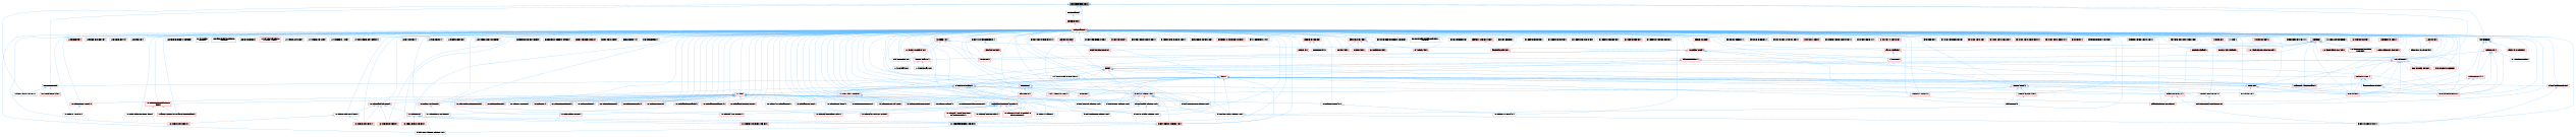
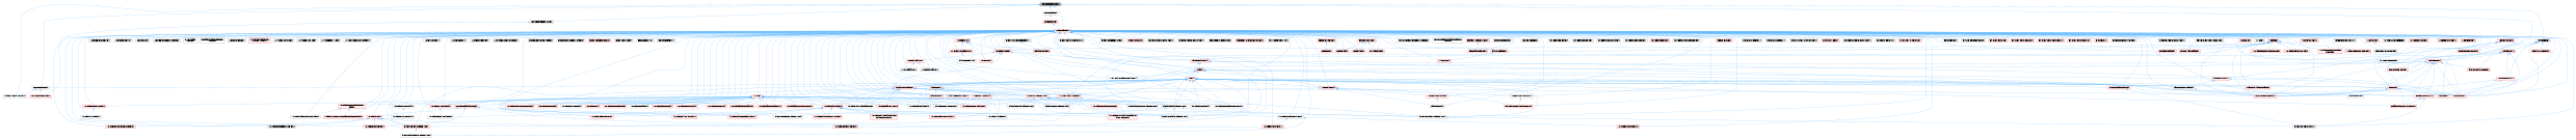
  digraph {
    node [color=red fillcolor="#FFF0F0" fontname=Helvetica fontsize=10 shape=box style=filled]
    edge [color=steelblue1 dir=back fontname=Helvetica fontsize=10 labelfontname=Helvetica labelfontsize=10 style=solid]
    n1 [color=gray40 fillcolor=grey60 fontcolor=black height=0.2 label="RemoteObjectTypes.h" width=0.4]
    n2 [color=grey40 fillcolor=white height=0.2 label="RemoteExecutor.h" width=0.4]
    n3 [color=grey40 fillcolor=white height=0.2 label="UObjectMigrationContext.h" width=0.4]
    n4 [color=grey40 fillcolor=white height=0.2 label="RemoteObject.h" width=0.4]
    n5 [height=0.2 label="UObjectGlobals.h" width=0.4]
    n6 [color=grey40 fillcolor=white height=0.2 label="UObjectBase.h" width=0.4]
    n7 [height=0.2 label="WeakObjectPtr.h" width=0.4]
+   n8 [color=grey40 fillcolor=white height=0.2 label="RemoteObjectPathName.h" width=0.4]
    n9 [height=0.2 label="RemoteObjectTransfer.h" width=0.4]
    n10 [height=0.2 label="ObjectHandle.h" width=0.4]
    n11 [height=0.2 label="AIController.h" width=0.4]
    n12 [color=grey40 fillcolor=white height=0.2 label="DetourCrowdAIController.h" width=0.4]
    n13 [height=0.2 label="AIPerceptionSystem.h" width=0.4]
    n14 [height=0.2 label="AISenseConfig.h" width=0.4]
    n15 [color=grey40 fillcolor=white height=0.2 label="AISenseEvent_Hearing.h" width=0.4]
    n16 [color=grey40 fillcolor=white height=0.2 label="AISense_Blueprint.h" width=0.4]
    n17 [color=grey40 fillcolor=white height=0.2 label="ActorChannel.h" width=0.4]
    n18 [height=0.2 label="ActorComponent.h" width=0.4]
    n19 [height=0.2 label="BlackboardComponent.h" width=0.4]
    n20 [color=grey40 fillcolor=white height=0.2 label="BlueprintComponentNodeSpawner.h" width=0.4]
    n21 [height=0.2 label="Character.h" width=0.4]
    n22 [color=grey40 fillcolor=white height=0.2 label="ActorElementDetailsInterface.h" width=0.4]
    n23 [color=grey40 fillcolor=white height=0.2 label="DynamicCast\lInterface.h" width=0.4]
    n24 [color=grey40 fillcolor=white height=0.2 label="ActorElementEditorSelection\lInterface.h" width=0.4]
    n25 [color=grey40 fillcolor=white height=0.2 label="ActorExporterT3D.h" width=0.4]
    n26 [height=0.2 label="AnimBlueprintExtension\l_PropertyAccess.h" width=0.4]
    n27 [color=grey40 fillcolor=white height=0.2 label="AnimGraphAttributes.h" width=0.4]
    n28 [color=grey40 fillcolor=white height=0.2 label="AnimStateAliasNode.h" width=0.4]
    n29 [color=grey40 fillcolor=white height=0.2 label="AnimStateEntryNode.h" width=0.4]
    n30 [color=grey40 fillcolor=white height=0.2 label="AnimationStateMachineGraph.h" width=0.4]
    n31 [height=0.2 label="AnyButtonInputBehavior.h" width=0.4]
    n32 [color=grey40 fillcolor=white height=0.2 label="ClickDragBehavior.h" width=0.4]
    n33 [color=grey40 fillcolor=white height=0.2 label="ArchiveScriptReferenceCollector.h" width=0.4]
    n34 [height=0.2 label="AssetData.h" width=0.4]
    n35 [height=0.2 label="AudioWidgetSubsystem.h" width=0.4]
    n36 [color=grey40 fillcolor=white height=0.2 label="BlueprintAssetNodeSpawner.h" width=0.4]
    n37 [height=0.2 label="EdGraphSchema_K2.h" width=0.4]
    n38 [color=grey40 fillcolor=white height=0.2 label="BlueprintTypePromotion.h" width=0.4]
    n39 [height=0.2 label="EdGraphSchema_K2_Actions.h" width=0.4]
    n40 [height=0.2 label="EditorEngine.h" width=0.4]
    n41 [color=grey40 fillcolor=white height=0.2 label="AssetImportTask.h" width=0.4]
    n42 [color=grey40 fillcolor=white height=0.2 label="AsyncPackageLoader.h" width=0.4]
    n43 [color=grey40 fillcolor=white height=0.2 label="AudioBusFactory.h" width=0.4]
    n44 [color=grey40 fillcolor=white height=0.2 label="AudioEditorSettings.h" width=0.4]
    n45 [height=0.2 label="AudioPanelWidgetInterface.h" width=0.4]
    n46 [color=grey40 fillcolor=white height=0.2 label="AutomatedAssetImportData.h" width=0.4]
    n47 [color=grey40 fillcolor=white height=0.2 label="AxisAngleGizmo.h" width=0.4]
    n48 [color=grey40 fillcolor=white height=0.2 label="AxisPositionGizmo.h" width=0.4]
    n49 [height=0.2 label="AxisSources.h" width=0.4]
    n50 [color=grey40 fillcolor=white height=0.2 label="BTDecorator_BlueprintBase.h" width=0.4]
    n51 [color=grey40 fillcolor=white height=0.2 label="BTDecorator_IsBBEntryOfClass.h" width=0.4]
    n52 [height=0.2 label="BTService_DefaultFocus.h" width=0.4]
    n53 [color=grey40 fillcolor=white height=0.2 label="BTService_RunEQS.h" width=0.4]
    n54 [color=grey40 fillcolor=white height=0.2 label="BaseAssetToolkit.h" width=0.4]
    n55 [color=grey40 fillcolor=white height=0.2 label="BlendSpaceGraph.h" width=0.4]
    n56 [height=0.2 label="BlueprintActionFilter.h" width=0.4]
    n57 [color=grey40 fillcolor=white height=0.2 label="BlueprintFunctionNodeSpawner.h" width=0.4]
    n58 [height=0.2 label="BlueprintNodeSpawner.h" width=0.4]
    n59 [color=grey40 fillcolor=white height=0.2 label="BlueprintBoundNodeSpawner.h" width=0.4]
    n60 [height=0.2 label="BlueprintEventNodeSpawner.h" width=0.4]
    n61 [color=grey40 fillcolor=white height=0.2 label="BlueprintBoundEventNodeSpawner.h" width=0.4]
    n62 [color=grey40 fillcolor=white height=0.2 label="BlueprintFieldNodeSpawner.h" width=0.4]
    n63 [color=grey40 fillcolor=white height=0.2 label="BlueprintDelegateNodeSpawner.h" width=0.4]
    n64 [color=grey40 fillcolor=white height=0.2 label="BlueprintVariableNodeSpawner.h" width=0.4]
    n65 [height=0.2 label="K2Node.h" width=0.4]
    n66 [color=grey40 fillcolor=white height=0.2 label="K2Node_AnimNodeReference.h" width=0.4]
    n67 [height=0.2 label="K2Node_AssignmentStatement.h" width=0.4]
    n68 [height=0.2 label="K2Node_BaseAsyncTask.h" width=0.4]
    n69 [color=grey40 fillcolor=white height=0.2 label="K2Node_AsyncAction.h" width=0.4]
    n70 [color=grey40 fillcolor=white height=0.2 label="K2Node_BitmaskLiteral.h" width=0.4]
    n71 [height=0.2 label="K2Node_BreakStruct.h" width=0.4]
-   n72 [height=0.2 label="K2EditablePinBase_CallFunction.h" width=0.4]
+   n72 [height=0.2 label="K2Node_CallFunction.h" width=0.4]
    n73 [height=0.2 label="K2Node_AddComponent.h" width=0.4]
    n74 [color=grey40 fillcolor=white height=0.2 label="K2Node_AnimGetter.h" width=0.4]
    n75 [height=0.2 label="K2Node_CallArrayFunction.h" width=0.4]
    n76 [height=0.2 label="K2Node_CallDataTableFunction.h" width=0.4]
    n77 [height=0.2 label="K2Node_CallFunctionOnMember.h" width=0.4]
    n78 [height=0.2 label="K2Node_CallMaterialParameter\lCollectionFunction.h" width=0.4]
    n79 [height=0.2 label="K2Node_CallParentFunction.h" width=0.4]
    n80 [height=0.2 label="K2Node_CommutativeAssociative\lBinaryOperator.h" width=0.4]
    n81 [color=grey40 fillcolor=white height=0.2 label="K2Node_CastByteToEnum.h" width=0.4]
    n82 [color=grey40 fillcolor=white height=0.2 label="K2Node_ClassDynamicCast.h" width=0.4]
    n83 [height=0.2 label="K2Node_ConstructObjectFrom\lClass.h" width=0.4]
    n84 [color=grey40 fillcolor=white height=0.2 label="K2Node_AddComponentByClass.h" width=0.4]
    n85 [height=0.2 label="K2GetEnumeratorName_GenericCreateObject.h" width=0.4]
    n86 [color=grey40 fillcolor=white height=0.2 label="K2Node_ConvertAsset.h" width=0.4]
    n87 [height=0.2 label="K2Node_Copy.h" width=0.4]
    n88 [height=0.2 label="K2Node_CreateDelegate.h" width=0.4]
    n89 [color=grey40 fillcolor=white height=0.2 label="K2Node_DeadClass.h" width=0.4]
    n90 [height=0.2 label="K2Node_DelegateSet.h" width=0.4]
    n91 [height=0.2 label="K2Node_DoOnceMultiInput.h" width=0.4]
    n92 [height=0.2 label="K2Node_DynamicCast.h" width=0.4]
    n93 [height=0.2 label="K2Node_EaseFunction.h" width=0.4]
    n94 [height=0.2 label="K2Node_EditablePinBase.h" width=0.4]
    n95 [height=0.2 label="K2Node_CustomEvent.h" width=0.4]
    n96 [height=0.2 label="K2Node_Event.h" width=0.4]
    n97 [height=0.2 label="K2Node_ActorBoundEvent.h" width=0.4]
    n98 [height=0.2 label="K2Node_ComponentBoundEvent.h" width=0.4]
    n99 [color=grey40 fillcolor=white height=0.2 label="K2Node_GeneratedBoundEvent.h" width=0.4]
    n100 [height=0.2 label="K2Node_FunctionEntry.h" width=0.4]
    n101 [color=grey40 fillcolor=white height=0.2 label="K2Node_FunctionTerminator.h" width=0.4]
    n102 [height=0.2 label="K2Node_FunctionResult.h" width=0.4]
    n103 [color=grey40 fillcolor=white height=0.2 label="K2Node_EnumEquality.h" width=0.4]
    n104 [color=grey40 fillcolor=white height=0.2 label="K2Node_EnumInequality.h" width=0.4]
    n105 [color=grey40 fillcolor=white height=0.2 label="K2Node_EnumLiteral.h" width=0.4]
    n106 [height=0.2 label="K2Node_ExecutionSequence.h" width=0.4]
    n107 [color=grey40 fillcolor=white height=0.2 label="K2Node_ForEachElementInEnum.h" width=0.4]
    n108 [height=0.2 label="K2Node_FormatText.h" width=0.4]
    n109 [height=0.2 label="K2Node_GetArrayItem.h" width=0.4]
    n110 [height=0.2 label="K2Node_GetClassDefaults.h" width=0.4]
    n111 [height=0.2 label="K2Node_GetDataTableRow.h" width=0.4]
    n112 [height=0.2 label="K2Node_GetEnumeratorName.h" width=0.4]
    n113 [color=grey40 fillcolor=white height=0.2 label="BlueprintCompilerExtension.h" width=0.4]
    n114 [height=0.2 label="BlueprintEditorSettings.h" width=0.4]
    n115 [color=grey40 fillcolor=white height=0.2 label="BlueprintNamespaceRegistry.h" width=0.4]
    n116 [color=grey40 fillcolor=white height=0.2 label="BlueprintPaletteFavorites.h" width=0.4]
    n117 [height=0.2 label="BlueprintSupport.h" width=0.4]
    n118 [color=grey40 fillcolor=white height=0.2 label="BoolChannelEvaluatorSystem.h" width=0.4]
    n119 [color=grey40 fillcolor=white height=0.2 label="ByteChannelEvaluatorSystem.h" width=0.4]
    n120 [color=grey40 fillcolor=white height=0.2 label="CaptureCardMediaSource.h" width=0.4]
    n121 [height=0.2 label="CharacterMovementComponent.h" width=0.4]
    n122 [color=grey40 fillcolor=white height=0.2 label="ChunkDependencyInfo.h" width=0.4]
    n123 [height=0.2 label="Class.h" width=0.4]
    n124 [height=0.2 label="CoreNet.h" width=0.4]
    n125 [color=grey40 fillcolor=white height=0.2 label="ControlChannel.h" width=0.4]
    n126 [height=0.2 label="CoreUObject.h" width=0.4]
    n127 [height=0.2 label="CoreUObjectSharedPCH.h" width=0.4]
    n128 [color=grey40 fillcolor=white height=0.2 label="GeneratedCppIncludes.h" width=0.4]
    n129 [height=0.2 label="InteractiveTool.h" width=0.4]
    n130 [color=grey40 fillcolor=white height=0.2 label="ClickDragTool.h" width=0.4]
    n131 [height=0.2 label="EdModeInteractiveToolsContext.h" width=0.4]
    n132 [height=0.2 label="InteractionMechanic.h" width=0.4]
    n133 [height=0.2 label="InteractiveToolBuilder.h" width=0.4]
    n134 [color=grey40 fillcolor=white height=0.2 label="InteractiveToolsContext.h" width=0.4]
    n135 [color=grey40 fillcolor=white height=0.2 label="ComponentElementDetailsInterface.h" width=0.4]
    n136 [color=grey40 fillcolor=white height=0.2 label="ComponentElementEditorSelection\lInterface.h" width=0.4]
    n137 [height=0.2 label="ConeBuilder.h" width=0.4]
    n138 [color=grey40 fillcolor=white height=0.2 label="ContextObjectStore.h" width=0.4]
    n139 [height=0.2 label="CookOnTheFlyServer.h" width=0.4]
    n140 [color=grey40 fillcolor=white height=0.2 label="CookedMetaData.h" width=0.4]
    n141 [height=0.2 label="CubeBuilder.h" width=0.4]
    n142 [color=grey40 fillcolor=white height=0.2 label="CurveEditorBakeFilter.h" width=0.4]
    n143 [color=grey40 fillcolor=white height=0.2 label="CurveEditorEulerFilter.h" width=0.4]
    n144 [color=grey40 fillcolor=white height=0.2 label="CurveEditorGaussianFilter.h" width=0.4]
    n145 [color=grey40 fillcolor=white height=0.2 label="CurveEditorReduceFilter.h" width=0.4]
    n146 [height=0.2 label="CurveEditorSettings.h" width=0.4]
    n147 [color=grey40 fillcolor=white height=0.2 label="CurveEditorSmartReduceFilter.h" width=0.4]
-   n148 [height=0.2 label="CurvedStairBuilder.h" width=0.4]
    n149 [height=0.2 label="CylinderBuilder.h" width=0.4]
    n150 [height=0.2 label="DataLayer.h" width=0.4]
    n151 [height=0.2 label="DataLayerAsset.h" width=0.4]
    n152 [height=0.2 label="DataLayerInstance.h" width=0.4]
-   n153 [color=grey40 fillcolor=white height=0.2 label="DataLayerUtils.h" width=0.4]
    n154 [color=grey40 fillcolor=white height=0.2 label="DialogueVoiceFactory.h" width=0.4]
    n155 [color=grey40 fillcolor=white height=0.2 label="DialogueWaveFactory.h" width=0.4]
    n156 [color=grey40 fillcolor=white height=0.2 label="DisplayClusterWorldSubsystem.h" width=0.4]
    n157 [height=0.2 label="DistributionVector.h" width=0.4]
    n158 [color=grey40 fillcolor=white height=0.2 label="DoubleChannelEvaluatorSystem.h" width=0.4]
    n159 [color=grey40 fillcolor=white height=0.2 label="DoubleClickBehavior.h" width=0.4]
    n160 [height=0.2 label="DynamicallyTypedValue.h" width=0.4]
    n161 [height=0.2 label="EdGraphNode_Comment.h" width=0.4]
    n162 [height=0.2 label="GraphEditorSettings.h" width=0.4]
    n163 [height=0.2 label="EditorBrushBuilder.h" width=0.4]
    n164 [color=grey40 fillcolor=white height=0.2 label="EditorSettings.h" width=0.4]
    n165 [color=grey40 fillcolor=white height=0.2 label="EnvQueryGenerator_Cone.h" width=0.4]
    n166 [height=0.2 label="EnvQueryItemType.h" width=0.4]
    n167 [height=0.2 label="EnvQueryItemType_Actor.h" width=0.4]
    n168 [height=0.2 label="EnvQueryItemType_Direction.h" width=0.4]
    n169 [height=0.2 label="EnvQueryItemType_Point.h" width=0.4]
    n170 [height=0.2 label="ExporterFbx.h" width=0.4]
    n171 [color=grey40 fillcolor=white height=0.2 label="ExtractLocResCommandlet.h" width=0.4]
    n172 [height=0.2 label="Field.h" width=0.4]
    n173 [height=0.2 label="FieldPathProperty.h" width=0.4]
    n174 [height=0.2 label="FindInBlueprintManager.h" width=0.4]
    n175 [color=grey40 fillcolor=white height=0.2 label="FloatChannelEvaluatorSystem.h" width=0.4]
    n176 [height=0.2 label="FontFaceInterface.h" width=0.4]
    n177 [height=0.2 label="FontProviderInterface.h" width=0.4]
    n178 [color=grey40 fillcolor=white height=0.2 label="GameplayTask_ClaimResource.h" width=0.4]
    n179 [height=0.2 label="GarbageCollection.h" width=0.4]
    n180 [height=0.2 label="GizmoInterfaces.h" width=0.4]
    n181 [height=0.2 label="HLODLayer.h" width=0.4]
    n182 [color=grey40 fillcolor=white height=0.2 label="HModel.h" width=0.4]
    n183 [height=0.2 label="IMovieSceneCustomClockSource.h" width=0.4]
    n184 [height=0.2 label="IMovieSceneEntityProvider.h" width=0.4]
    n185 [height=0.2 label="IMovieSceneTrackTemplate\lProducer.h" width=0.4]
    n186 [height=0.2 label="INodeAndChannelMappings.h" width=0.4]
    n187 [height=0.2 label="ImportSubsystem.h" width=0.4]
    n188 [height=0.2 label="InputBehavior.h" width=0.4]
    n189 [height=0.2 label="InputBehaviorSet.h" width=0.4]
    n190 [height=0.2 label="InputRouter.h" width=0.4]
    n191 [height=0.2 label="InteractiveGizmo.h" width=0.4]
    n192 [color=grey40 fillcolor=white height=0.2 label="ForEachElementInEnum.h" width=0.4]
    n193 [height=0.2 label="Interface.h" width=0.4]
    n194 [height=0.2 label="K2Node_AddPinInterface.h" width=0.4]
    n195 [color=grey40 fillcolor=white height=0.2 label="K2Node_AssignDelegate.h" width=0.4]
    n196 [height=0.2 label="K2Node_Composite.h" width=0.4]
    n197 [height=0.2 label="TableViewTypeTraits.h" width=0.4]
    n198 [height=0.2 label="UObjectArray.h" width=0.4]
    n199 [height=0.2 label="UObjectBaseUtility.h" width=0.4]
    n200 [height=0.2 label="DistributionFloat.h" width=0.4]
    n1 -> n2
    n1 -> n3
    n1 -> n4
    n1 -> n5
    n1 -> n6
    n1 -> n7
+   n1 -> n8
    n2 -> n3
    n2 -> n9
    n4 -> n10
    n5 -> n6
    n5 -> n11
    n5 -> n12
    n5 -> n13
    n5 -> n14
    n5 -> n15
    n5 -> n16
    n5 -> n17
    n5 -> n18
    n5 -> n19
    n5 -> n20
    n5 -> n21
    n5 -> n22
    n5 -> n23
    n5 -> n24
    n5 -> n25
    n5 -> n26
    n5 -> n27
    n5 -> n28
    n5 -> n29
    n5 -> n30
    n5 -> n31
    n5 -> n32
    n5 -> n33
    n5 -> n34
    n5 -> n35
    n5 -> n36
    n5 -> n37
    n5 -> n38
    n5 -> n39
    n5 -> n40
    n5 -> n41
    n5 -> n42
    n5 -> n43
    n5 -> n44
    n5 -> n45
    n5 -> n46
    n5 -> n47
    n5 -> n48
    n5 -> n49
    n5 -> n50
    n5 -> n51
    n5 -> n52
    n5 -> n53
    n5 -> n54
    n5 -> n55
    n5 -> n56
    n5 -> n57
    n5 -> n58
    n5 -> n59
    n5 -> n60
    n5 -> n61
    n5 -> n62
    n5 -> n63
    n5 -> n64
    n5 -> n65
    n5 -> n66
    n5 -> n67
    n5 -> n68
    n5 -> n69
    n5 -> n70
    n5 -> n71
    n5 -> n72
    n5 -> n73
    n5 -> n74
    n5 -> n75
    n5 -> n76
    n5 -> n77
    n5 -> n78
    n5 -> n79
    n5 -> n80
    n5 -> n81
    n5 -> n82
    n5 -> n83
    n5 -> n84
    n5 -> n85
    n5 -> n86
    n5 -> n87
    n5 -> n88
    n5 -> n89
    n5 -> n90
    n5 -> n91
    n5 -> n92
    n5 -> n93
    n5 -> n94
    n5 -> n95
    n5 -> n96
    n5 -> n97
    n5 -> n98
    n5 -> n99
    n5 -> n100
    n5 -> n101
    n5 -> n102
    n5 -> n103
    n5 -> n104
    n5 -> n105
    n5 -> n106
    n5 -> n107
    n5 -> n108
    n5 -> n109
    n5 -> n110
    n5 -> n111
    n5 -> n112
    n5 -> n113
    n5 -> n114
    n5 -> n115
    n5 -> n116
    n5 -> n117
    n5 -> n118
    n5 -> n119
    n5 -> n120
    n5 -> n121
    n5 -> n122
    n5 -> n123
    n5 -> n124
    n5 -> n125
    n5 -> n126
    n5 -> n127
    n5 -> n128
    n5 -> n129
    n5 -> n130
    n5 -> n131
    n5 -> n132
    n5 -> n133
    n5 -> n134
    n5 -> n135
    n5 -> n136
    n5 -> n137
    n5 -> n138
    n5 -> n139
    n5 -> n140
    n5 -> n141
    n5 -> n142
    n5 -> n143
    n5 -> n144
    n5 -> n145
    n5 -> n146
    n5 -> n147
-   n5 -> n148
    n5 -> n149
    n5 -> n150
    n5 -> n151
    n5 -> n152
-   n5 -> n153
    n5 -> n154
    n5 -> n155
    n5 -> n156
    n5 -> n157
    n5 -> n158
    n5 -> n159
    n5 -> n160
    n5 -> n161
    n5 -> n162
    n5 -> n163
    n5 -> n164
    n5 -> n165
    n5 -> n166
    n5 -> n167
    n5 -> n168
    n5 -> n169
    n5 -> n170
    n5 -> n171
    n5 -> n172
    n5 -> n173
    n5 -> n174
    n5 -> n175
    n5 -> n176
    n5 -> n177
    n5 -> n178
    n5 -> n179
    n5 -> n180
    n5 -> n181
    n5 -> n182
    n5 -> n183
    n5 -> n184
    n5 -> n185
    n5 -> n186
    n5 -> n187
    n5 -> n188
    n5 -> n189
    n5 -> n190
    n5 -> n191
    n5 -> n192
    n5 -> n193
    n5 -> n194
    n5 -> n195
    n5 -> n196
    n6 -> n126
    n6 -> n127
    n6 -> n197
    n6 -> n198
    n6 -> n199
    n7 -> n37
    n7 -> n39
    n7 -> n56
    n7 -> n124
    n7 -> n126
    n7 -> n127
    n7 -> n139
    n7 -> n172
    n7 -> n174
+   n8 -> n9
    n10 -> n5
    n11 -> n12
    n18 -> n19
    n18 -> n20
    n18 -> n21
    n31 -> n32
    n34 -> n35
    n34 -> n36
    n34 -> n37
    n34 -> n40
    n37 -> n38
    n37 -> n39
    n56 -> n20
    n56 -> n57
    n56 -> n58
    n56 -> n64
    n56 -> n65
    n56 -> n66
    n56 -> n72
    n56 -> n74
    n56 -> n92
    n56 -> n109
    n57 -> n38
    n58 -> n20
    n58 -> n36
    n58 -> n57
    n58 -> n59
    n58 -> n60
    n58 -> n62
    n58 -> n64
    n60 -> n61
    n62 -> n57
    n62 -> n63
    n62 -> n64
    n65 -> n62
    n65 -> n66
    n65 -> n67
    n65 -> n68
    n65 -> n70
    n65 -> n71
    n65 -> n72
    n65 -> n81
    n65 -> n82
    n65 -> n83
    n65 -> n86
    n65 -> n87
    n65 -> n88
    n65 -> n89
    n65 -> n90
    n65 -> n91
    n65 -> n92
    n65 -> n93
    n65 -> n94
    n65 -> n103
    n65 -> n105
    n65 -> n106
    n65 -> n107
    n65 -> n108
    n65 -> n109
    n65 -> n110
    n65 -> n111
    n65 -> n112
    n68 -> n69
    n72 -> n73
    n72 -> n74
    n72 -> n75
    n72 -> n76
    n72 -> n77
    n72 -> n78
    n72 -> n79
    n72 -> n80
    n83 -> n84
    n83 -> n85
    n92 -> n82
    n94 -> n95
    n94 -> n96
    n94 -> n100
    n94 -> n101
    n96 -> n60
    n96 -> n61
    n96 -> n95
    n96 -> n97
    n96 -> n98
    n96 -> n99
    n101 -> n100
    n101 -> n102
    n103 -> n104
    n114 -> n38
    n115 -> n200
    n123 -> n2
    n123 -> n34
    n123 -> n35
    n123 -> n36
    n123 -> n37
    n123 -> n39
    n123 -> n45
    n123 -> n56
    n123 -> n57
    n123 -> n60
    n123 -> n62
    n123 -> n70
    n123 -> n72
    n123 -> n81
    n123 -> n105
    n123 -> n107
    n123 -> n114
    n123 -> n124
    n123 -> n126
    n123 -> n127
    n123 -> n128
    n123 -> n129
    n124 -> n21
    n124 -> n125
    n124 -> n126
    n124 -> n127
    n128 -> n127
    n129 -> n130
    n129 -> n131
    n129 -> n132
    n129 -> n133
    n129 -> n134
    n133 -> n130
    n134 -> n131
    n152 -> n150
-   n152 -> n153
    n161 -> n162
    n163 -> n137
    n163 -> n141
-   n163 -> n148
    n163 -> n149
    n172 -> n33
    n172 -> n56
    n172 -> n62
    n172 -> n64
    n172 -> n123
    n172 -> n124
    n172 -> n173
    n173 -> n126
    n173 -> n128
    n179 -> n123
    n179 -> n126
    n179 -> n127
    n179 -> n172
    n180 -> n49
    n188 -> n31
    n188 -> n32
    n188 -> n189
    n188 -> n190
    n189 -> n129
    n189 -> n132
    n189 -> n190
    n189 -> n191
    n191 -> n47
    n191 -> n48
    n193 -> n45
    n193 -> n126
    n193 -> n127
    n193 -> n176
    n193 -> n177
    n193 -> n180
    n193 -> n183
    n193 -> n184
    n193 -> n185
    n193 -> n186
    n193 -> n189
    n193 -> n194
    n194 -> n80
    n194 -> n91
    n194 -> n106
    n198 -> n7
    n198 -> n42
    n198 -> n126
    n198 -> n127
    n198 -> n199
    n199 -> n126
    n199 -> n127
  }
